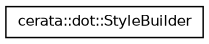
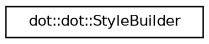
  digraph {
    rankdir=LR
-   n1 [color=black fillcolor=white fontname=Helvetica fontsize=10 height=0.2 label="cerata::dot::StyleBuilder" shape=record style=filled width=0.4]
+   n1 [color=black fillcolor=white fontname=Helvetica fontsize=10 height=0.2 label="dot::dot::StyleBuilder" shape=record style=filled width=0.4]
  }
